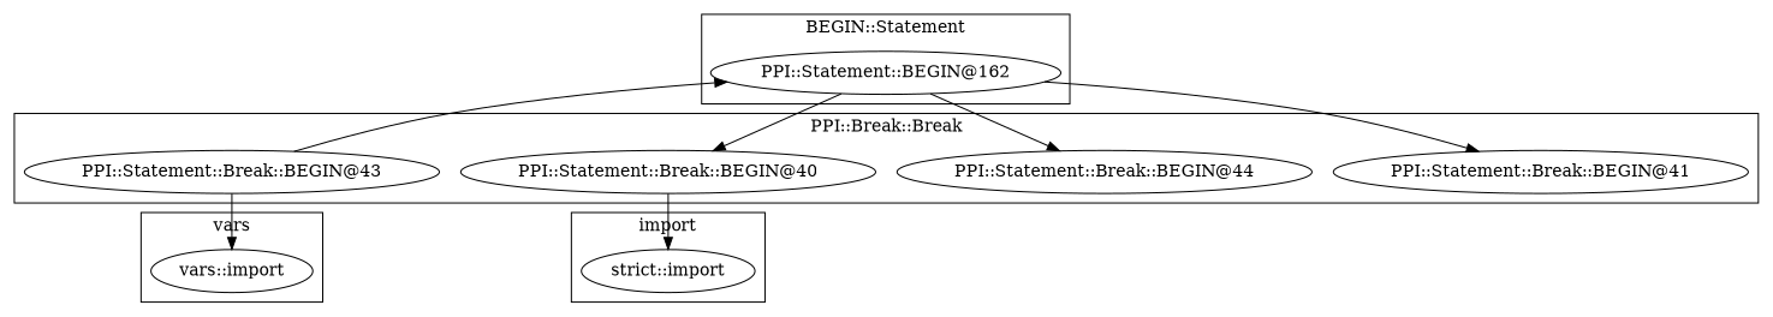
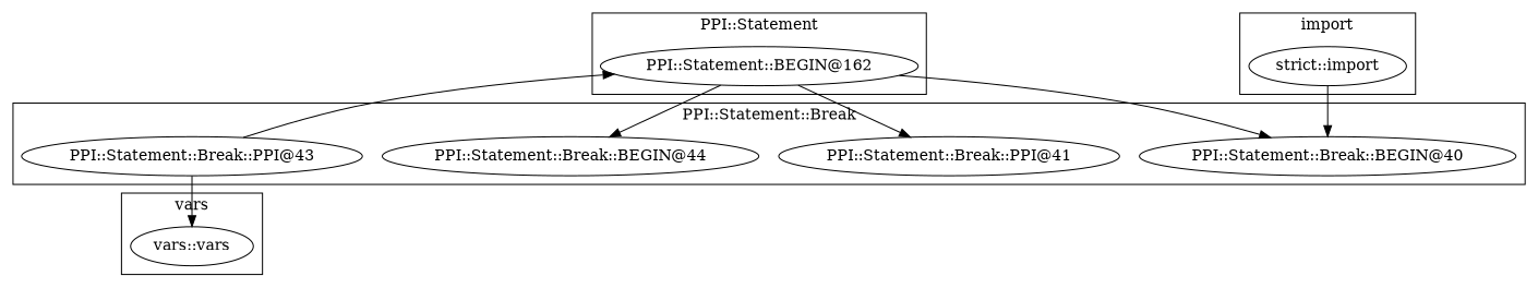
  digraph {
-   "vars::import"
+   "vars::import" [label="vars::vars"]
    "PPI::Statement::BEGIN@162"
    "strict::import"
-   "PPI::Statement::Break::BEGIN@41"
+   "PPI::Statement::Break::BEGIN@41" [label="PPI::Statement::Break::PPI@41"]
    "PPI::Statement::Break::BEGIN@44"
-   "PPI::Statement::Break::BEGIN@43"
+   "PPI::Statement::Break::BEGIN@43" [label="PPI::Statement::Break::PPI@43"]
    "PPI::Statement::Break::BEGIN@40"
    subgraph cluster_1 {
      label=vars
      "vars::import"
    }
    subgraph cluster_2 {
-     label="BEGIN::Statement"
+     label="PPI::Statement"
      "PPI::Statement::BEGIN@162"
    }
    subgraph cluster_3 {
      label=import
      "strict::import"
    }
    subgraph cluster_4 {
-     label="PPI::Break::Break"
+     label="PPI::Statement::Break"
      "PPI::Statement::Break::BEGIN@41"
      "PPI::Statement::Break::BEGIN@44"
      "PPI::Statement::Break::BEGIN@43"
      "PPI::Statement::Break::BEGIN@40"
    }
    "PPI::Statement::BEGIN@162" -> "PPI::Statement::Break::BEGIN@41"
    "PPI::Statement::BEGIN@162" -> "PPI::Statement::Break::BEGIN@44"
    "PPI::Statement::BEGIN@162" -> "PPI::Statement::Break::BEGIN@40"
    "PPI::Statement::Break::BEGIN@43" -> "vars::import"
    "PPI::Statement::Break::BEGIN@43" -> "PPI::Statement::BEGIN@162"
-   "PPI::Statement::Break::BEGIN@40" -> "strict::import"
+   "strict::import" -> "PPI::Statement::Break::BEGIN@40"
  }
